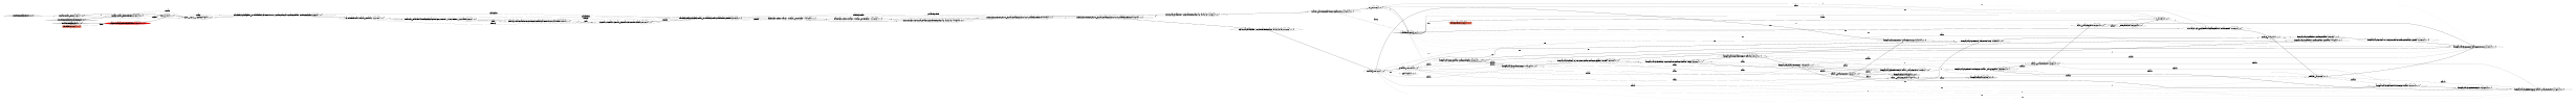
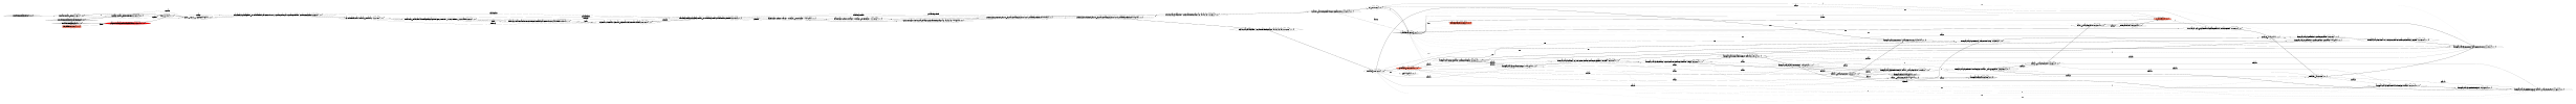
  digraph {
    rankdir=LR
    node [fillcolor=white shape=ellipse style=filled]
    edge [style=bold]
    n1 [label="PulsarTableLayoutHandle pulsarTableLayoutHandle = new PulsarTableLayoutHandle(pulsarTableHandle,tupleDomain)@@@11@@@['1', '1', '1']"]
    n2 [label="ConnectorSplitSource connectorSplitSource = this.pulsarSplitManager.getSplits(mock(),mock(),pulsarTableLayoutHandle,null)@@@14@@@['1', '1', '1']"]
    n3 [label="final ResultCaptor<Collection<PulsarSplit>> resultCaptor = new ResultCaptor<>()@@@12@@@['1', '1', '1']"]
    n4 [label="verify(this.pulsarSplitManager,times(1)).getSplitsPartitionedTopic(anyInt(),any(),any(),any(),any())@@@15@@@['0', '0', '1']"]
    n5 [label="ConnectorSplitSource connectorSplitSource = this.pulsarSplitManager.getSplits(mock(),mock(),pulsarTableLayoutHandle,null)@@@15@@@['1', '1', '0']"]
    n6 [label="final ResultCaptor<Collection<PulsarSplit>> resultCaptor = new ResultCaptor<>()@@@13@@@['1', '1', '0']"]
    n7 [label="doAnswer(resultCaptor).when(this.pulsarSplitManager).getSplitsPartitionedTopic(anyInt(),any(),any(),any(),any())@@@13@@@['0', '0', '1']"]
    n8 [label="assertEquals(pulsarSplit.getSchemaName(),topicName.getNamespace())@@@25@@@['1', '1', '1']"]
    n9 [label="assertEquals(pulsarSplit.getStartPositionLedgerId(),0)@@@26@@@['1', '1', '0']"]
    n10 [label="assertEquals(pulsarSplit.getTableName(),topicName.getPartition(i).getLocalName())@@@26@@@['0', '0', '1']"]
    n11 [label="assertEquals(pulsarSplit.getSchema(),new String(topicsToSchemas.get(topicName.getSchemaName()).getSchema()))@@@27@@@['1', '1', '1']"]
    n12 [label="assertEquals(pulsarSplit.getStartPosition(),PositionImpl.get(0,initialStart))@@@31@@@['0', '0', '1']"]
    n13 [label="int partitions = partitionedTopicsToPartitions.get(topicName.toString())@@@16@@@['0', '0', '1']"]
    n14 [fillcolor=lightgray label="i < partitions@@@18@@@['0', '0', '1']" shape=diamond]
    n15 [label="int i = 0@@@17@@@['0', '0', '1']"]
    n16 [label="assertEquals(pulsarSplit.getStartPositionLedgerId(),0)@@@30@@@['1', '1', '1']"]
    n17 [label="assertEquals(pulsarSplit.getConnectorId(),pulsarConnectorId.toString())@@@24@@@['1', '1', '1']"]
    n18 [label="assertEquals(pulsarSplit.getStartPositionEntryId(),initialStart)@@@29@@@['0', '0', '1']"]
    n19 [label="assertEquals(pulsarSplit.getEndPositionLedgerId(),0)@@@32@@@['0', '0', '1']"]
    n20 [label="assertEquals(pulsarSplit.getEndPositionEntryId(),initialStart + pulsarSplit.getSplitSize())@@@33@@@['0', '0', '1']"]
    n21 [label="assertEquals(pulsarSplit.getEndPosition(),PositionImpl.get(0,initialStart + pulsarSplit.getSplitSize()))@@@34@@@['0', '0', '1']"]
    n22 [label="int initialStart = 1@@@22@@@['0', '0', '1']"]
    n23 [label="List<PulsarSplit> splits = getSplitsForPartition(topicName.getPartition(i),resultCaptor.getResult())@@@20@@@['0', '0', '1']"]
    n24 [label="int totalSize = 0@@@21@@@['1', '1', '1']"]
    n25 [label="assertEquals(pulsarSplit.getSchemaType(),topicsToSchemas.get(topicName.getSchemaName()).getType())@@@28@@@['1', '1', '1']"]
    n26 [label="initialStart += pulsarSplit.getSplitSize()@@@35@@@['0', '0', '1']"]
    n27 [label="totalSize += pulsarSplit.getSplitSize()@@@36@@@['0', '0', '1']"]
-   n28 [label="i++@@@19@@@['0', '0', '1']"]
+   n28 [fillcolor=tomato label="i++@@@19@@@['0', '0', '1']"]
    n29 [label="assertEquals(totalSize,49)@@@38@@@['0', '0', '1']"]
    n30 [fillcolor=tomato label="PulsarSplit pulsarSplit@@@23@@@['0', '0', '1']" shape=box]
    n31 [label="initalStart += pulsarSplit.getSplitSize()@@@31@@@['1', '1', '0']"]
    n32 [fillcolor=lightgray label="assertEquals(totalSize,49)@@@33@@@['1', '0', '0']"]
    n33 [label="assertEquals(pulsarSplit.getConnectorId(),pulsarConnectorId.toString())@@@19@@@['1', '0', '0']"]
    n34 [label="assertEquals(pulsarSplit.getEndPositionEntryId(),initalStart + pulsarSplit.getSplitSize())@@@29@@@['1', '1', '0']"]
    n35 [label="totalSize += pulsarSplit.getSplitSize()@@@32@@@['0', '1', '0']"]
    n36 [label="assertEquals(pulsarSplit.getConnectorId(),pulsarConnectorId.toString())@@@20@@@['1', '1', '0']"]
    n37 [fillcolor=lightgray label="assertEquals(totalSize,49)@@@34@@@['0', '1', '0']"]
    n38 [label="assertEquals(pulsarSplit.getTableName(),topicName.getLocalName())@@@22@@@['1', '1', '0']"]
    n39 [label="assertEquals(pulsarSplit.getSchema(),new String(topicsToSchemas.get(topicName.getSchemaName()).getSchema()))@@@23@@@['1', '1', '0']"]
    n40 [fillcolor=lightgray label="testPublishTimePredicatePushdown['1', '0', '0']" shape=diamond]
    n41 [label="TopicName topicName = TOPIC_1@@@3@@@['1', '0', '0']"]
    n42 [label="setup()@@@4@@@['1', '1', '1']"]
    n43 [label="TopicName topicName = PARTITIONED_TOPIC_1@@@3@@@['0', '0', '1']"]
    n44 [label="log.info(\"!----- topic: %s -----!\",topicName)@@@5@@@['1', '1', '1']"]
    n45 [label="int totalSize = 0@@@17@@@['1', '1', '0']"]
-   n46 [label="int initalStart = 1@@@18@@@['0', '1', '0']"]
+   n46 [fillcolor=tomato label="int initalStart = 1@@@18@@@['0', '1', '0']"]
    n47 [label="splits@@@23@@@['0', '0', '1']"]
    n48 [label="Map<ColumnHandle,Domain> domainMap = new HashMap<>()@@@7@@@['1', '1', '1']"]
    n49 [label="TupleDomain<ColumnHandle> tupleDomain = TupleDomain.withColumnDomains(domainMap)@@@10@@@['1', '1', '1']"]
    n50 [label="Domain domain = Domain.create(ValueSet.ofRanges(Range.range(TIMESTAMP,currentTimeMs + 1L,true,currentTimeMs + 50L,true)),false)@@@8@@@['1', '1', '1']"]
    n51 [label="domainMap.put(PulsarInternalColumn.PUBLISH_TIME.getColumnHandle(pulsarConnectorId.toString(),false),domain)@@@9@@@['1', '1', '1']"]
    n52 [fillcolor=red label="updateRewriteNamespaceDelimiterIfNeeded(delimiter)@@@3@@@['0', '1', '0']"]
    n53 [label="PulsarTableHandle pulsarTableHandle = new PulsarTableHandle(pulsarConnectorId.toString(),topicName.getNamespace(),topicName.getLocalName(),topicName.getLocalName())@@@6@@@['1', '1', '1']"]
    n54 [fillcolor=lightgray label="testPublishTimePredicatePushdownPartitionedTopic['0', '0', '1']" shape=diamond]
    n55 [fillcolor=lightgray label="testPublishTimePredicatePushdown['0', '1', '0']" shape=diamond]
    n56 [fillcolor=tomato label="String delimiter@@@2@@@['0', '1', '0']" shape=box]
    n57 [label="verify(this.pulsarSplitManager,times(1)).getSplitsNonPartitionedTopic(anyInt(),any(),any(),any(),any())@@@16@@@['1', '1', '0']"]
    n1 -> n2 [label=pulsarTableLayoutHandle style=solid]
    n1 -> n3 [label=tupleDomain style=solid]
    n1 -> n3
    n2 -> n4
    n2 -> n5
    n3 -> n5 [label=pulsarTableLayoutHandle style=solid]
    n3 -> n6
    n3 -> n7
    n4 -> n13
    n5 -> n4 [label=0 style=dashed]
    n5 -> n57
    n6 -> n2
    n6 -> n7 [label=0 style=dashed]
    n7 -> n2
    n8 -> n9
    n8 -> n10
    n9 -> n11
    n9 -> n12 [label=0 style=dashed]
    n10 -> n11
    n11 -> n25
    n12 -> n19
    n13 -> n14 [label=partitions style=solid]
    n13 -> n15
    n14 -> n8 [label=true style=dotted]
    n14 -> n10 [label=true style=dotted]
    n14 -> n11 [label=true style=dotted]
    n14 -> n12 [label=true style=dotted]
    n14 -> n16 [label=true style=dotted]
    n14 -> n17 [label=true style=dotted]
    n14 -> n18 [label=true style=dotted]
    n14 -> n19 [label=true style=dotted]
    n14 -> n20 [label=true style=dotted]
    n14 -> n21 [label=true style=dotted]
-   n14 -> n22 [label=true style=dotted]
+   n14 -> n22 [label=tupleDomain style=dotted]
    n14 -> n23
    n14 -> n23 [label=true style=dotted]
    n14 -> n24 [label=true style=dotted]
    n14 -> n25 [label=true style=dotted]
    n14 -> n26 [label=true style=dotted]
    n14 -> n27 [label=true style=dotted]
    n14 -> n28 [label=partitions style=dotted]
    n14 -> n29 [label=true style=dotted]
    n14 -> n30 [label=true style=dotted]
    n15 -> n14
    n15 -> n14 [label=i style=solid]
    n15 -> n23 [label=i style=solid]
    n15 -> n28 [label=totalSize style=solid]
    n16 -> n9 [label=initalStart style=solid]
    n16 -> n12
    n16 -> n17 [label=initalStart style=solid]
    n16 -> n25 [label=initalStart style=solid]
    n16 -> n26 [label=0 style=dashed]
    n16 -> n31
    n16 -> n34 [label=initalStart style=solid]
    n17 -> n8
    n17 -> n18 [label=0 style=dashed]
    n18 -> n16
    n19 -> n20
    n20 -> n21
    n21 -> n26
    n22 -> n12 [label=initialStart style=solid]
    n22 -> n17
    n22 -> n18 [label=initialStart style=solid]
    n22 -> n20 [label=initialStart style=solid]
    n22 -> n21 [label=initialStart style=solid]
    n23 -> n24
    n24 -> n10 [label=0 style=dashed]
    n24 -> n22
    n24 -> n38
    n25 -> n18
    n25 -> n20 [label=0 style=dashed]
    n25 -> n34
    n26 -> n12 [label=initialStart style=solid]
    n26 -> n18 [label=initialStart style=solid]
    n26 -> n20 [label=initialStart style=solid]
    n26 -> n21 [label=initialStart style=solid]
    n26 -> n27
    n27 -> n17
    n27 -> n29
    n27 -> n29 [label=totalSize style=solid]
    n28 -> n14
    n28 -> n14 [label=i style=solid]
    n28 -> n23 [label=i style=solid]
    n29 -> n28
    n31 -> n8 [label=initalStart style=solid]
    n31 -> n11 [label=initalStart style=solid]
    n31 -> n16 [label=initalStart style=solid]
    n31 -> n32 [label=totalSize style=solid]
    n31 -> n32
    n31 -> n33
    n31 -> n34 [label=initalStart style=solid]
    n31 -> n35
    n33 -> n36
    n34 -> n16
    n34 -> n21 [label=0 style=dashed]
    n35 -> n36
    n35 -> n37
    n35 -> n37 [label=totalSize style=solid]
    n36 -> n24
    n38 -> n39
    n39 -> n17
    n40 -> n41
    n41 -> n42
    n41 -> n43 [label=0 style=dashed]
    n41 -> n44 [label=topicName style=solid]
    n42 -> n44
    n42 -> n53 [label=topicName style=solid]
    n43 -> n42
    n43 -> n44 [label=topicName style=solid]
    n44 -> n53
    n45 -> n9 [label=initalStart style=solid]
    n45 -> n17 [label=initalStart style=solid]
    n45 -> n22 [label=0 style=dashed]
    n45 -> n25 [label=initalStart style=solid]
    n45 -> n33
    n45 -> n34 [label=initalStart style=solid]
    n45 -> n46
    n45 -> n47 [label=true style=dotted]
    n46 -> n8 [label=initalStart style=solid]
    n46 -> n11 [label=initalStart style=solid]
    n46 -> n16 [label=initalStart style=solid]
    n46 -> n34 [label=initalStart style=solid]
    n46 -> n36
    n48 -> n3 [label=pulsarTableHandle style=solid]
    n48 -> n49 [label=domainMap style=solid]
    n48 -> n50
    n49 -> n1 [label=tupleDomain style=solid]
    n49 -> n1
    n50 -> n1 [label=domainMap style=solid]
    n50 -> n51 [label=domain style=solid]
    n50 -> n51
    n51 -> n49
    n51 -> n49 [label=domain style=solid]
    n52 -> n42
    n53 -> n1 [label=pulsarTableHandle style=solid]
    n53 -> n48
    n54 -> n43
    n55 -> n52
    n56 -> n52 [label=delimiter style=solid]
    n57 -> n45
  }
